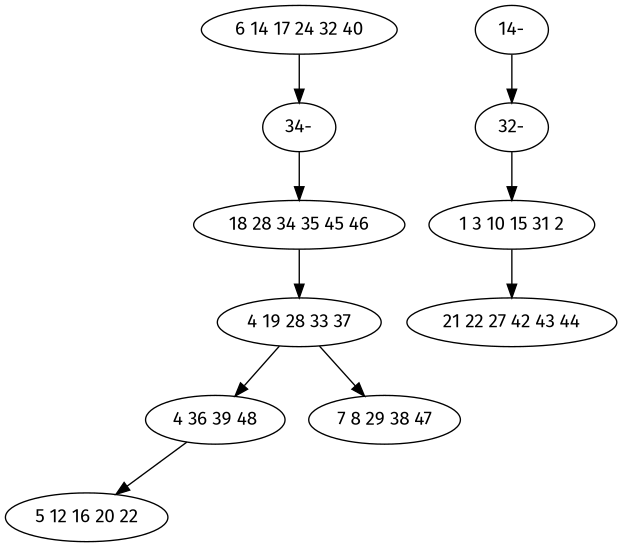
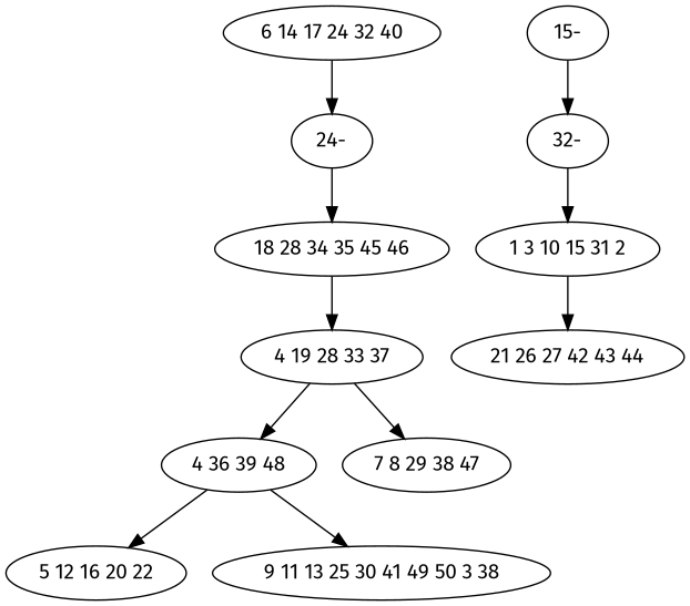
  digraph {
    fontname="Fira Sans"
    node [fontname="Fira Sans"]
    edge [fontname="Fira Sans"]
    n1 [label="6 14 17 24 32 40"]
-   n2 [label="34-"]
+   n2 [label="24-"]
    n3 [label="18 28 34 35 45 46"]
    n4 [label="4 19 28 33 37"]
    n5 [label="4 36 39 48"]
    n6 [label="7 8 29 38 47"]
    n7 [label="5 12 16 20 22"]
-   n9 [label="14-"]
+   n8 [label="9 11 13 25 30 41 49 50 3 38"]
+   n9 [label="15-"]
    n10 [label="32-"]
    n11 [label="1 3 10 15 31 2"]
-   n12 [label="21 22 27 42 43 44"]
+   n12 [label="21 26 27 42 43 44"]
    n1 -> n2
    n2 -> n3
    n3 -> n4
    n4 -> n5
    n4 -> n6
    n5 -> n7
+   n5 -> n8
    n9 -> n10
    n10 -> n11
    n11 -> n12
  }
